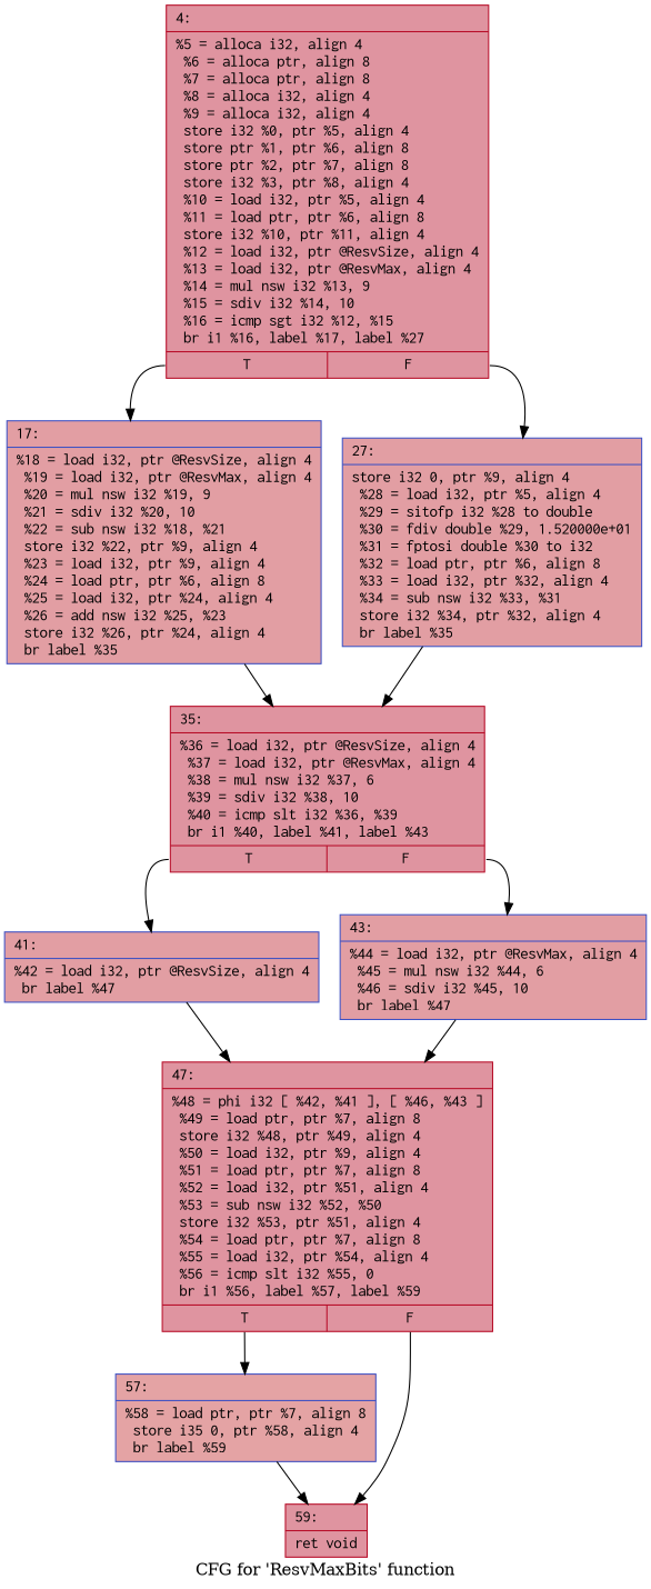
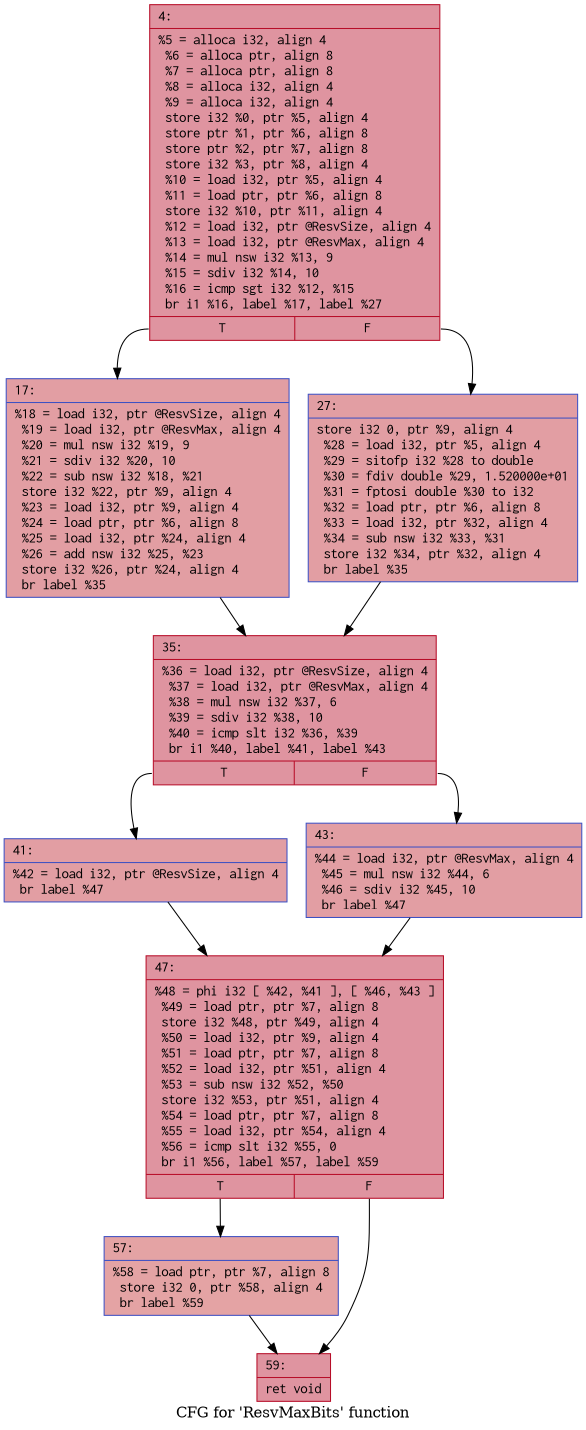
  digraph {
    label="CFG for 'ResvMaxBits' function"
    node [color="#3d50c3ff" fillcolor="#b70d2870" fontname=Courier shape=record style=filled]
    n1 [color="#b70d28ff" label="{4:\l|  %5 = alloca i32, align 4\l  %6 = alloca ptr, align 8\l  %7 = alloca ptr, align 8\l  %8 = alloca i32, align 4\l  %9 = alloca i32, align 4\l  store i32 %0, ptr %5, align 4\l  store ptr %1, ptr %6, align 8\l  store ptr %2, ptr %7, align 8\l  store i32 %3, ptr %8, align 4\l  %10 = load i32, ptr %5, align 4\l  %11 = load ptr, ptr %6, align 8\l  store i32 %10, ptr %11, align 4\l  %12 = load i32, ptr @ResvSize, align 4\l  %13 = load i32, ptr @ResvMax, align 4\l  %14 = mul nsw i32 %13, 9\l  %15 = sdiv i32 %14, 10\l  %16 = icmp sgt i32 %12, %15\l  br i1 %16, label %17, label %27\l|{<s0>T|<s1>F}}"]
    n2 [fillcolor="#be242e70" label="{17:\l|  %18 = load i32, ptr @ResvSize, align 4\l  %19 = load i32, ptr @ResvMax, align 4\l  %20 = mul nsw i32 %19, 9\l  %21 = sdiv i32 %20, 10\l  %22 = sub nsw i32 %18, %21\l  store i32 %22, ptr %9, align 4\l  %23 = load i32, ptr %9, align 4\l  %24 = load ptr, ptr %6, align 8\l  %25 = load i32, ptr %24, align 4\l  %26 = add nsw i32 %25, %23\l  store i32 %26, ptr %24, align 4\l  br label %35\l}"]
    n3 [fillcolor="#be242e70" label="{27:\l|  store i32 0, ptr %9, align 4\l  %28 = load i32, ptr %5, align 4\l  %29 = sitofp i32 %28 to double\l  %30 = fdiv double %29, 1.520000e+01\l  %31 = fptosi double %30 to i32\l  %32 = load ptr, ptr %6, align 8\l  %33 = load i32, ptr %32, align 4\l  %34 = sub nsw i32 %33, %31\l  store i32 %34, ptr %32, align 4\l  br label %35\l}"]
    n4 [color="#b70d28ff" label="{35:\l|  %36 = load i32, ptr @ResvSize, align 4\l  %37 = load i32, ptr @ResvMax, align 4\l  %38 = mul nsw i32 %37, 6\l  %39 = sdiv i32 %38, 10\l  %40 = icmp slt i32 %36, %39\l  br i1 %40, label %41, label %43\l|{<s0>T|<s1>F}}"]
    n5 [fillcolor="#be242e70" label="{41:\l|  %42 = load i32, ptr @ResvSize, align 4\l  br label %47\l}"]
    n6 [fillcolor="#be242e70" label="{43:\l|  %44 = load i32, ptr @ResvMax, align 4\l  %45 = mul nsw i32 %44, 6\l  %46 = sdiv i32 %45, 10\l  br label %47\l}"]
    n7 [color="#b70d28ff" label="{47:\l|  %48 = phi i32 [ %42, %41 ], [ %46, %43 ]\l  %49 = load ptr, ptr %7, align 8\l  store i32 %48, ptr %49, align 4\l  %50 = load i32, ptr %9, align 4\l  %51 = load ptr, ptr %7, align 8\l  %52 = load i32, ptr %51, align 4\l  %53 = sub nsw i32 %52, %50\l  store i32 %53, ptr %51, align 4\l  %54 = load ptr, ptr %7, align 8\l  %55 = load i32, ptr %54, align 4\l  %56 = icmp slt i32 %55, 0\l  br i1 %56, label %57, label %59\l|{<s0>T|<s1>F}}"]
-   n8 [fillcolor="#c32e3170" label="{57:\l|  %58 = load ptr, ptr %7, align 8\l  store i35 0, ptr %58, align 4\l  br label %59\l}"]
+   n8 [fillcolor="#c32e3170" label="{57:\l|  %58 = load ptr, ptr %7, align 8\l  store i32 0, ptr %58, align 4\l  br label %59\l}"]
    n9 [color="#b70d28ff" label="{59:\l|  ret void\l}"]
    n1 -> n2 [tailport=s0]
    n1 -> n3 [tailport=s1]
    n2 -> n4
    n3 -> n4
    n4 -> n5 [tailport=s0]
    n4 -> n6 [tailport=s1]
    n5 -> n7
    n6 -> n7
    n7 -> n8 [tailport=s0]
    n7 -> n9 [tailport=s1]
    n8 -> n9
  }
